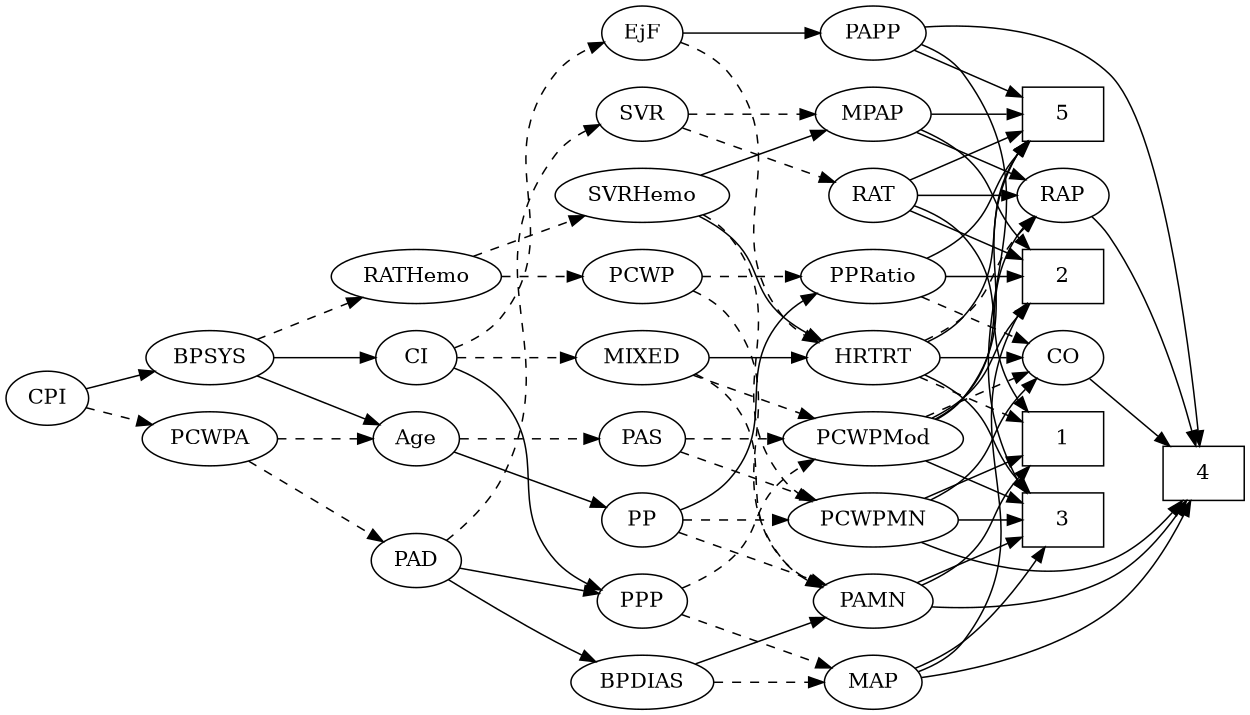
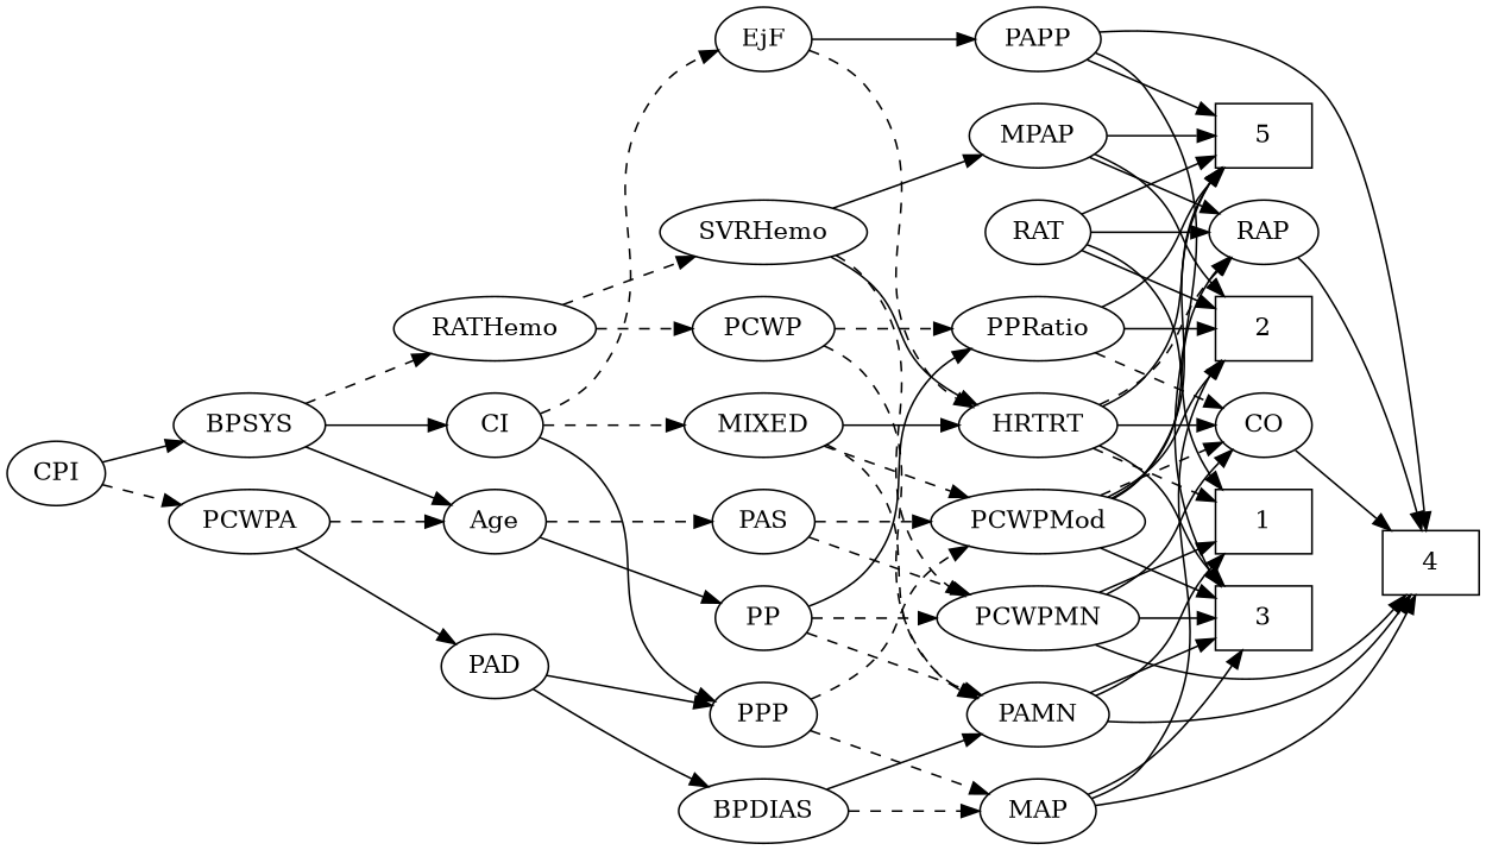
  strict digraph {
    rankdir=LR
    edge [style=solid]
    1 [height=0.5 shape=box width=0.75]
    2 [height=0.5 shape=box width=0.75]
    3 [height=0.5 shape=box width=0.75]
    4 [height=0.5 shape=box width=0.75]
    5 [height=0.5 shape=box width=0.75]
    Age [height=0.5 width=0.75]
    PAS [height=0.5 width=0.75]
    PP [height=0.5 width=0.75]
    PCWPMod [height=0.5 width=1.4443]
    PCWPMN [height=0.5 width=1.3902]
    PAMN [height=0.5 width=1.011]
    PPRatio [height=0.5 width=1.1013]
    RAP [height=0.5 width=0.77632]
    CO [height=0.5 width=0.75]
    EjF [height=0.5 width=0.75]
    PAPP [height=0.5 width=0.88464]
    HRTRT [height=0.5 width=1.1013]
    MIXED [height=0.5 width=1.1193]
    MPAP [height=0.5 width=0.97491]
    BPSYS [height=0.5 width=1.0471]
    RATHemo [height=0.5 width=1.3721]
    CI [height=0.5 width=0.75]
    SVRHemo [height=0.5 width=1.3902]
    PCWP [height=0.5 width=0.97491]
    PPP [height=0.5 width=0.75]
    MAP [height=0.5 width=0.84854]
    PAD [height=0.5 width=0.79437]
-   SVR [height=0.5 width=0.77632]
    BPDIAS [height=0.5 width=1.1735]
    RAT [height=0.5 width=0.75827]
    CPI [height=0.5 width=0.75]
    PCWPA [height=0.5 width=1.1555]
    Age -> PAS [style=dashed]
    Age -> PP
    PAS -> PCWPMod [style=dashed]
    PAS -> PCWPMN [style=dashed]
    PP -> PCWPMN [style=dashed]
    PP -> PAMN [style=dashed]
    PP -> PPRatio
    PCWPMod -> 2
    PCWPMod -> 3
    PCWPMod -> 5
    PCWPMod -> RAP
    PCWPMod -> CO [style=dashed]
    PCWPMN -> 1
    PCWPMN -> 3
    PCWPMN -> 4
    PCWPMN -> CO
    PAMN -> 1
    PAMN -> 3
    PAMN -> 4
    PPRatio -> 2
    PPRatio -> 5
    PPRatio -> CO [style=dashed]
    RAP -> 4
    CO -> 4
    EjF -> PAPP
    EjF -> HRTRT [style=dashed]
    PAPP -> 3
    PAPP -> 4
    PAPP -> 5
    HRTRT -> 1 [style=dashed]
    HRTRT -> 3
    HRTRT -> 5
    HRTRT -> RAP [style=dashed]
    HRTRT -> CO
    MIXED -> PCWPMod [style=dashed]
    MIXED -> PAMN [style=dashed]
    MIXED -> HRTRT
    MPAP -> 2
    MPAP -> 5
    MPAP -> RAP
    BPSYS -> Age
    BPSYS -> RATHemo [style=dashed]
    BPSYS -> CI
    RATHemo -> SVRHemo [style=dashed]
    RATHemo -> PCWP [style=dashed]
    CI -> EjF [style=dashed]
    CI -> MIXED [style=dashed]
    CI -> PPP
    SVRHemo -> PCWPMN [style=dashed]
    SVRHemo -> HRTRT
    SVRHemo -> MPAP
    PCWP -> PAMN [style=dashed]
    PCWP -> PPRatio [style=dashed]
    PPP -> PCWPMod [style=dashed]
    PPP -> MAP [style=dashed]
    MAP -> 2
    MAP -> 3
    MAP -> 4
    PAD -> PPP
-   PAD -> SVR [style=dashed]
    PAD -> BPDIAS
-   SVR -> MPAP [style=dashed]
-   SVR -> RAT [style=dashed]
    BPDIAS -> PAMN
    BPDIAS -> MAP [style=dashed]
    RAT -> 1
    RAT -> 2
    RAT -> 5
    RAT -> RAP
    CPI -> BPSYS
    CPI -> PCWPA [style=dashed]
    PCWPA -> Age [style=dashed]
-   PCWPA -> PAD [style=dashed]
+   PCWPA -> PAD
  }
